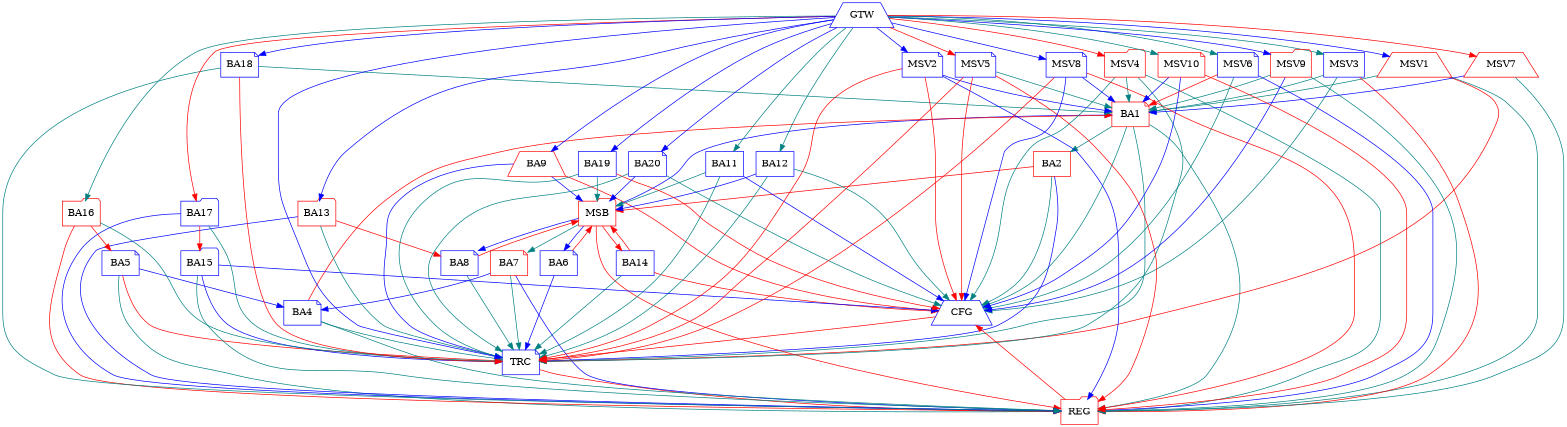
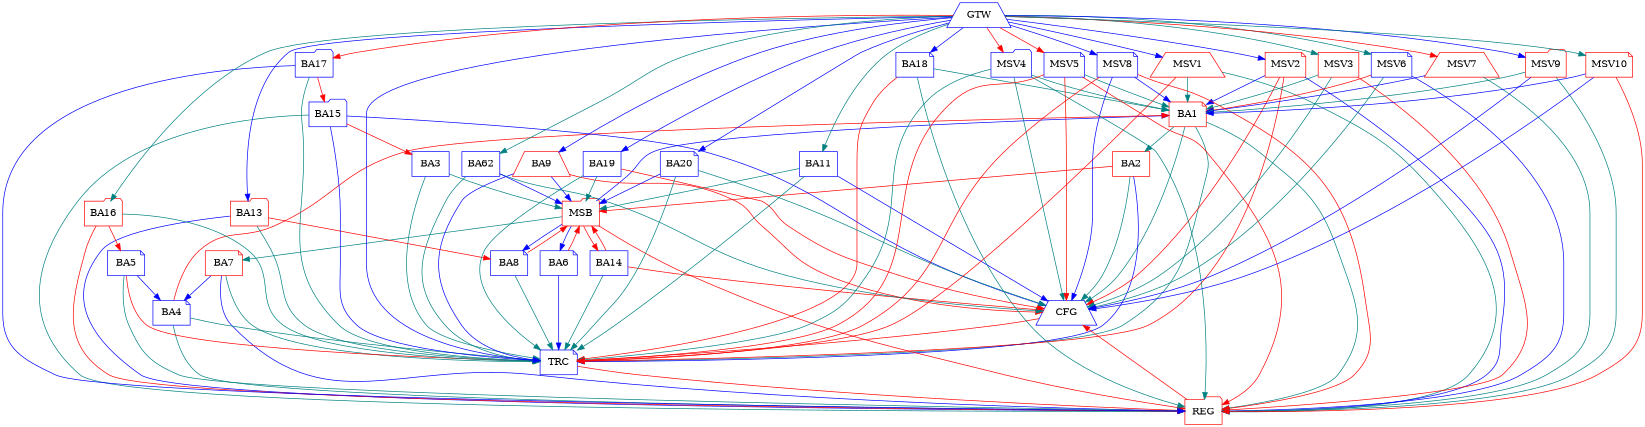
  strict digraph {
    node [color=blue shape=note]
    edge [color=teal]
    n1 [color=red label=BA1]
    n2 [color=red label=BA2 shape=box]
    n3 [color=red label=REG shape=folder]
    n4 [label=CFG shape=trapezium]
    n5 [label=TRC]
    n6 [color=red label=MSB shape=folder]
    n7 [label=BA6]
    n8 [color=red label=BA7]
    n9 [label=BA8]
    n10 [label=BA14 shape=box]
+   n11 [label=BA3 shape=box]
    n12 [label=BA4]
    n13 [label=BA5]
    n14 [color=red label=BA9 shape=trapezium]
    n15 [label=BA11 shape=box]
-   n16 [label=BA12 shape=box]
+   n16 [label=BA62 shape=box]
    n17 [color=red label=BA13 shape=folder]
    n18 [label=BA15 shape=folder]
    n19 [color=red label=BA16 shape=folder]
    n20 [label=BA17 shape=folder]
    n21 [label=BA18]
    n22 [label=BA19 shape=box]
    n23 [label=BA20]
    n24 [label=GTW shape=trapezium]
    n25 [color=red label=MSV1 shape=trapezium]
-   n26 [label=MSV2]
-   n27 [label=MSV3 shape=box]
-   n28 [color=red label=MSV4 shape=folder]
+   n26 [color=red label=MSV2]
+   n27 [color=red label=MSV3 shape=box]
+   n28 [label=MSV4 shape=folder]
    n29 [label=MSV5]
    n30 [label=MSV6]
    n31 [color=red label=MSV7 shape=trapezium]
    n32 [label=MSV8]
    n33 [color=red label=MSV9 shape=folder]
    n34 [color=red label=MSV10]
    n1 -> n2
    n1 -> n3
    n1 -> n4
    n1 -> n5
    n2 -> n4
    n2 -> n5 [color=blue]
    n2 -> n6 [color=red]
    n3 -> n4 [color=red]
    n4 -> n5 [color=red]
    n5 -> n3 [color=red]
    n6 -> n1 [color=blue]
    n6 -> n3 [color=red]
    n6 -> n7 [color=blue]
    n6 -> n8
    n6 -> n9 [color=blue]
    n6 -> n10 [color=red]
    n7 -> n5 [color=blue]
    n7 -> n6 [color=red]
    n8 -> n3 [color=blue]
    n8 -> n5
    n8 -> n12 [color=blue]
    n9 -> n5
    n9 -> n6 [color=red]
    n10 -> n4 [color=red]
    n10 -> n5
    n10 -> n6 [color=red]
+   n11 -> n5
+   n11 -> n6
    n12 -> n1 [color=red]
    n12 -> n3
    n12 -> n5
    n13 -> n3
    n13 -> n5 [color=red]
    n13 -> n12 [color=blue]
    n14 -> n4 [color=red]
    n14 -> n5 [color=blue]
    n14 -> n6 [color=blue]
    n15 -> n4 [color=blue]
    n15 -> n5
    n15 -> n6
    n16 -> n4
    n16 -> n5
    n16 -> n6 [color=blue]
    n17 -> n3 [color=blue]
    n17 -> n5
    n17 -> n9 [color=red]
    n18 -> n3
    n18 -> n4 [color=blue]
    n18 -> n5 [color=blue]
+   n18 -> n11 [color=red]
    n19 -> n3 [color=red]
    n19 -> n5
    n19 -> n13 [color=red]
    n20 -> n3 [color=blue]
    n20 -> n5
    n20 -> n18 [color=red]
    n21 -> n1
    n21 -> n3
    n21 -> n5 [color=red]
    n22 -> n4 [color=red]
    n22 -> n5
    n22 -> n6
    n23 -> n4
    n23 -> n5
    n23 -> n6 [color=blue]
    n24 -> n5 [color=blue]
    n24 -> n14 [color=blue]
    n24 -> n15
    n24 -> n16
    n24 -> n17 [color=blue]
    n24 -> n19
    n24 -> n20 [color=red]
    n24 -> n21 [color=blue]
    n24 -> n22 [color=blue]
    n24 -> n23 [color=blue]
    n24 -> n25 [color=blue]
    n24 -> n26 [color=blue]
    n24 -> n27
    n24 -> n28 [color=red]
    n24 -> n29 [color=red]
    n24 -> n30
    n24 -> n31 [color=red]
    n24 -> n32 [color=blue]
    n24 -> n33 [color=blue]
    n24 -> n34
    n25 -> n1
    n25 -> n3
    n25 -> n5 [color=red]
    n26 -> n1 [color=blue]
    n26 -> n3 [color=blue]
    n26 -> n4 [color=red]
    n26 -> n5 [color=red]
    n27 -> n1
    n27 -> n3 [color=red]
    n27 -> n4
    n28 -> n1
    n28 -> n3
    n28 -> n4
    n28 -> n5
    n29 -> n1
    n29 -> n3 [color=red]
    n29 -> n4 [color=red]
    n29 -> n5 [color=red]
    n30 -> n1 [color=red]
    n30 -> n3 [color=blue]
    n30 -> n4
    n31 -> n1 [color=blue]
    n31 -> n3
    n32 -> n1 [color=blue]
    n32 -> n3 [color=red]
    n32 -> n4 [color=blue]
    n32 -> n5 [color=red]
    n33 -> n1
    n33 -> n3
    n33 -> n4 [color=blue]
    n34 -> n1 [color=blue]
    n34 -> n3 [color=red]
    n34 -> n4 [color=blue]
  }
